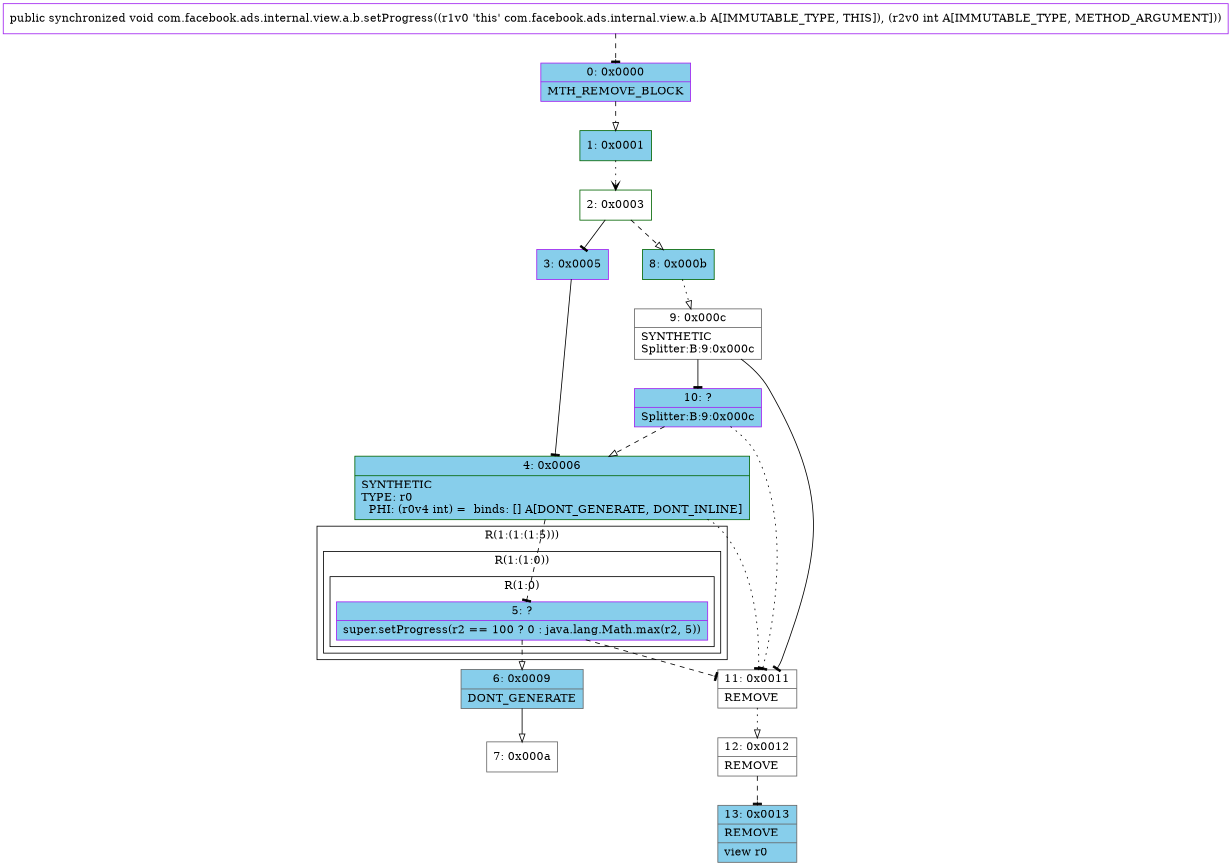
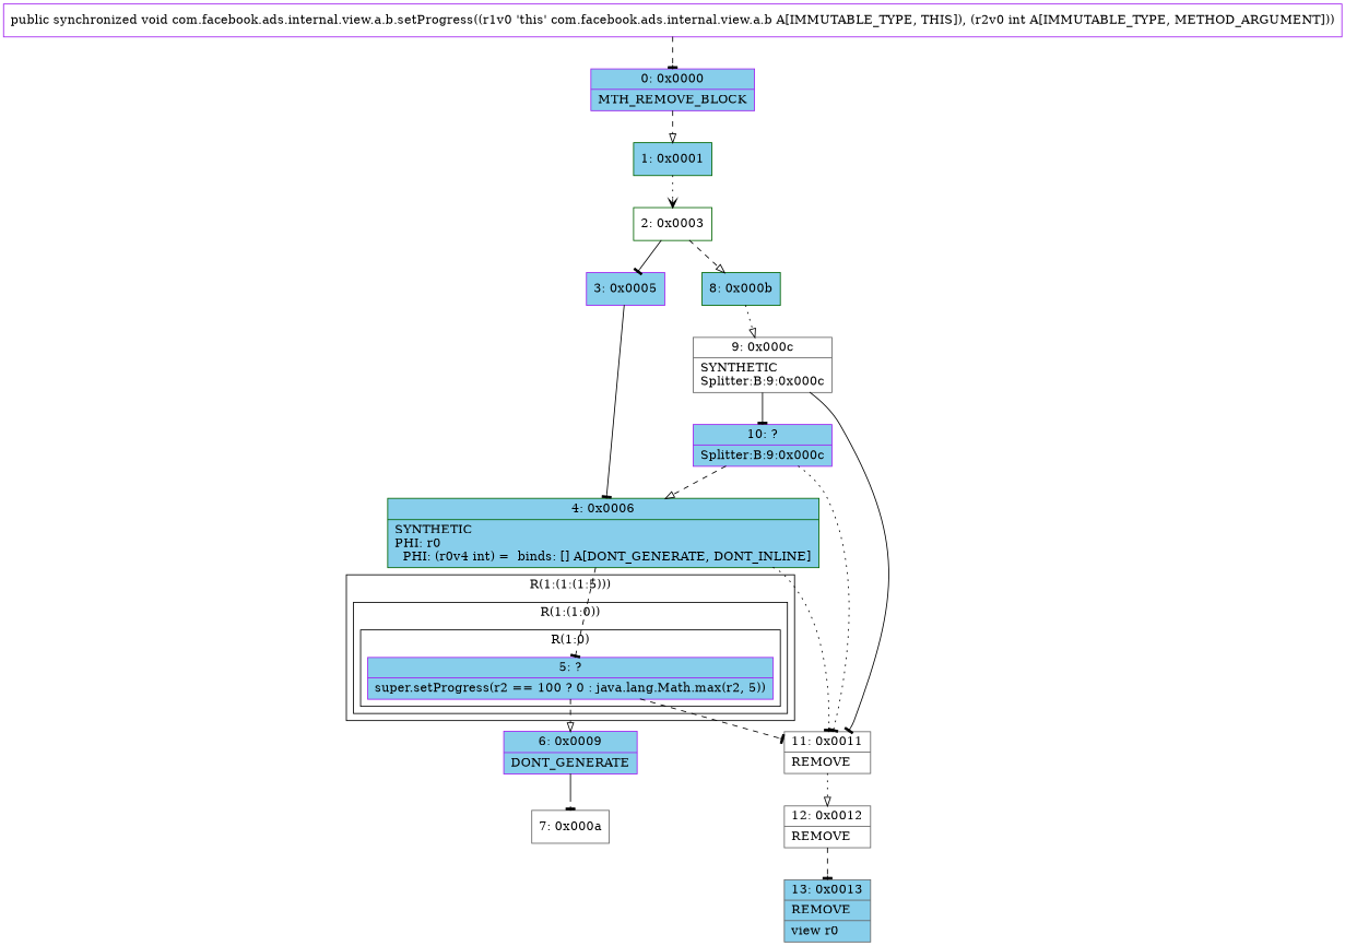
  digraph {
    node [color=gray40 fillcolor=skyblue shape=record style=filled]
    edge [arrowhead=tee style=dashed]
    n1 [color=purple label="{5\:\ ?|super.setProgress(r2 == 100 ? 0 : java.lang.Math.max(r2, 5))\l}"]
-   n2 [label="{6\:\ 0x0009|DONT_GENERATE\l}"]
+   n2 [color=purple label="{6\:\ 0x0009|DONT_GENERATE\l}"]
    n3 [fillcolor=white label="{11\:\ 0x0011|REMOVE\l}"]
    n4 [fillcolor=white label="{7\:\ 0x000a}"]
    n5 [fillcolor=white label="{12\:\ 0x0012|REMOVE\l}"]
    n6 [color=purple label="{0\:\ 0x0000|MTH_REMOVE_BLOCK\l}"]
    n7 [color=darkgreen label="{1\:\ 0x0001}"]
    n8 [color=darkgreen fillcolor=white label="{2\:\ 0x0003}"]
    n9 [color=purple label="{3\:\ 0x0005}"]
    n10 [color=darkgreen label="{8\:\ 0x000b}"]
-   n11 [color=darkgreen label="{4\:\ 0x0006|SYNTHETIC\lTYPE: r0 \l  PHI: (r0v4 int) =  binds: [] A[DONT_GENERATE, DONT_INLINE]\l}"]
+   n11 [color=darkgreen label="{4\:\ 0x0006|SYNTHETIC\lPHI: r0 \l  PHI: (r0v4 int) =  binds: [] A[DONT_GENERATE, DONT_INLINE]\l}"]
    n12 [fillcolor=white label="{9\:\ 0x000c|SYNTHETIC\lSplitter:B:9:0x000c\l}"]
    n13 [color=purple label="{10\:\ ?|Splitter:B:9:0x000c\l}"]
    n14 [label="{13\:\ 0x0013|REMOVE\l|view r0\l}"]
    n15 [color=purple fillcolor=white label="{public synchronized void com.facebook.ads.internal.view.a.b.setProgress((r1v0 'this' com.facebook.ads.internal.view.a.b A[IMMUTABLE_TYPE, THIS]), (r2v0 int A[IMMUTABLE_TYPE, METHOD_ARGUMENT])) }"]
    subgraph cluster_1 {
      label="R(1:(1:(1:5)))"
      subgraph cluster_2 {
        label="R(1:(1:0))"
        subgraph cluster_3 {
          label="R(1:0)"
          n1
        }
      }
    }
    n1 -> n2 [arrowhead=onormal]
    n1 -> n3
-   n2 -> n4 [arrowhead=onormal style=solid]
+   n2 -> n4 [style=solid]
    n3 -> n5 [arrowhead=onormal style=dotted]
    n5 -> n14
    n6 -> n7 [arrowhead=onormal]
    n7 -> n8 [arrowhead=vee style=dotted]
    n8 -> n9 [style=solid]
    n8 -> n10 [arrowhead=onormal]
    n9 -> n11 [style=solid]
    n10 -> n12 [arrowhead=onormal style=dotted]
    n11 -> n1
    n11 -> n3 [style=dotted]
    n12 -> n3 [style=solid]
    n12 -> n13 [style=solid]
    n13 -> n3 [style=dotted]
    n13 -> n11 [arrowhead=onormal]
    n15 -> n6
  }
